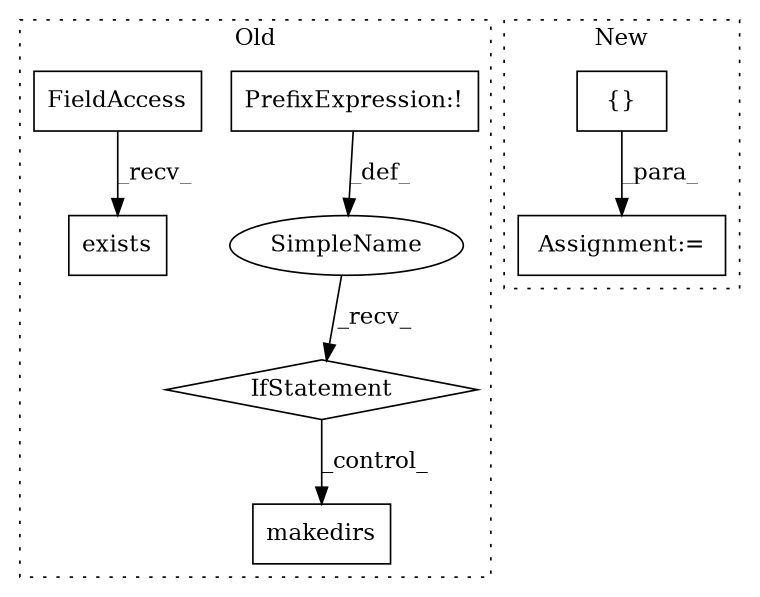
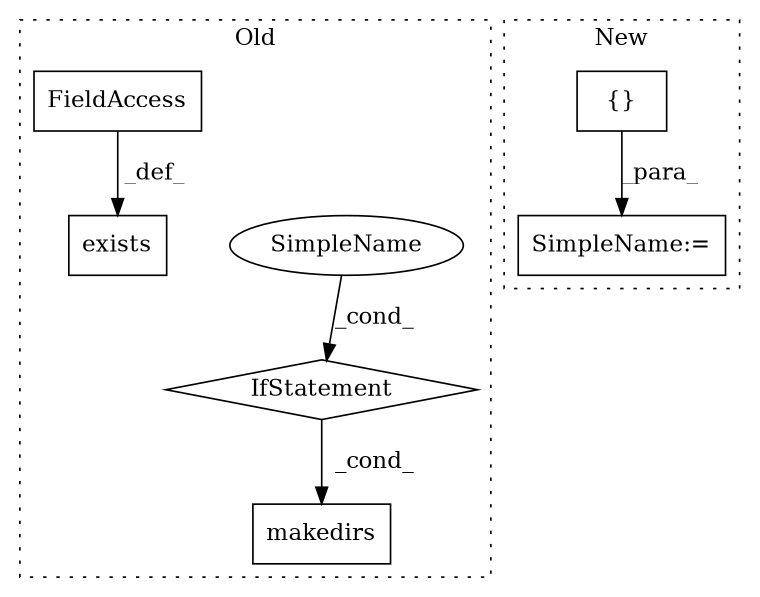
  digraph {
    node [a=32 l=1 shape=box]
    n1 [l="9,1" label=makedirs s="2989,3019"]
    n2 [a=25 l="4,2" label=IfStatement s="2934,2976" shape=diamond]
-   n3 [a=38 label="PrefixExpression:!" s=2938]
    n4 [a=42 label=SimpleName shape=ellipse l=""]
    n5 [l="7,1" label=exists s="2947,2975"]
    n6 [a=22 l=7 label=FieldAccess s=2939]
    n7 [a=4 l=2 label="{}" s=3044]
-   n8 [a=7 label="Assignment:=" s=3019]
+   n8 [a=7 label="SimpleName:=" s=3019]
    subgraph cluster_1 {
      label=Old
      style=dotted
      n1
      n2
-     n3
      n4
      n5
      n6
    }
    subgraph cluster_2 {
      label=New
      style=dotted
      n7
      n8
    }
-   n2 -> n1 [label=_control_]
-   n3 -> n4 [label=_def_]
-   n4 -> n2 [label=_recv_]
-   n6 -> n5 [label=_recv_]
+   n2 -> n1 [label=_cond_]
+   n4 -> n2 [label=_cond_]
+   n6 -> n5 [label=_def_]
    n7 -> n8 [label=_para_]
  }
